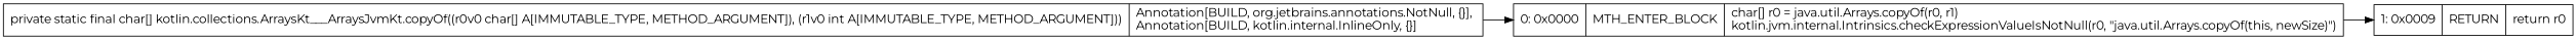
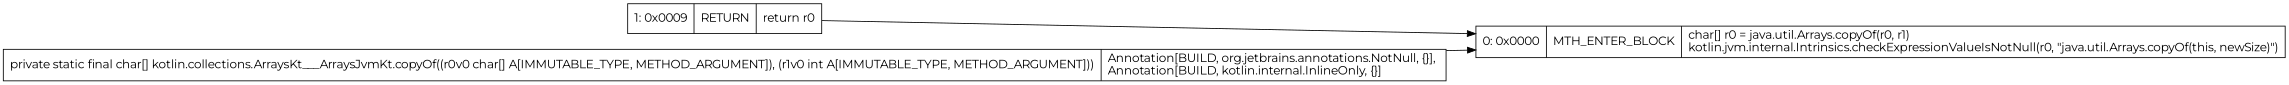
  digraph {
    rankdir=LR
    fontname=Montserrat
    node [shape=record fontname=Montserrat]
    edge [fontname=Montserrat]
    n1 [label="{0\:\ 0x0000|MTH_ENTER_BLOCK\l|char[] r0 = java.util.Arrays.copyOf(r0, r1)\lkotlin.jvm.internal.Intrinsics.checkExpressionValueIsNotNull(r0, \"java.util.Arrays.copyOf(this, newSize)\")\l}"]
    n2 [label="{1\:\ 0x0009|RETURN\l|return r0\l}"]
    n3 [label="{private static final char[] kotlin.collections.ArraysKt___ArraysJvmKt.copyOf((r0v0 char[] A[IMMUTABLE_TYPE, METHOD_ARGUMENT]), (r1v0 int A[IMMUTABLE_TYPE, METHOD_ARGUMENT]))  | Annotation[BUILD, org.jetbrains.annotations.NotNull, \{\}], \lAnnotation[BUILD, kotlin.internal.InlineOnly, \{\}]\l}"]
-   n1 -> n2
+   n2 -> n1
    n3 -> n1
  }
